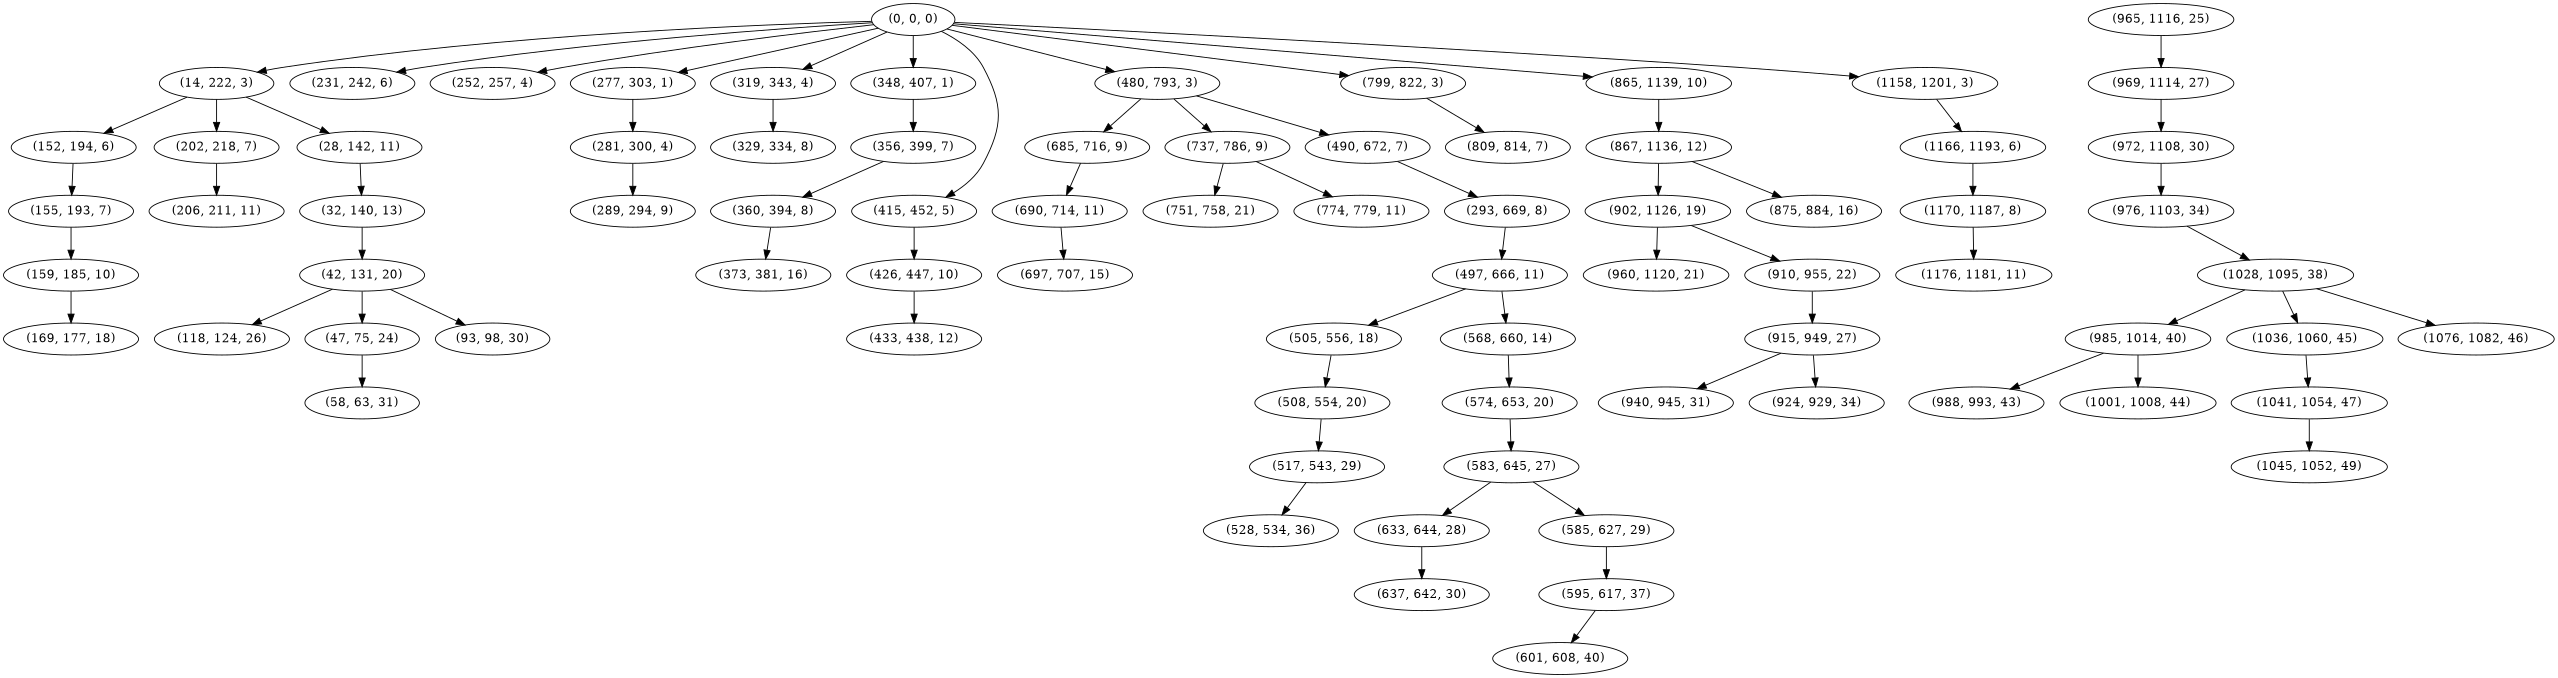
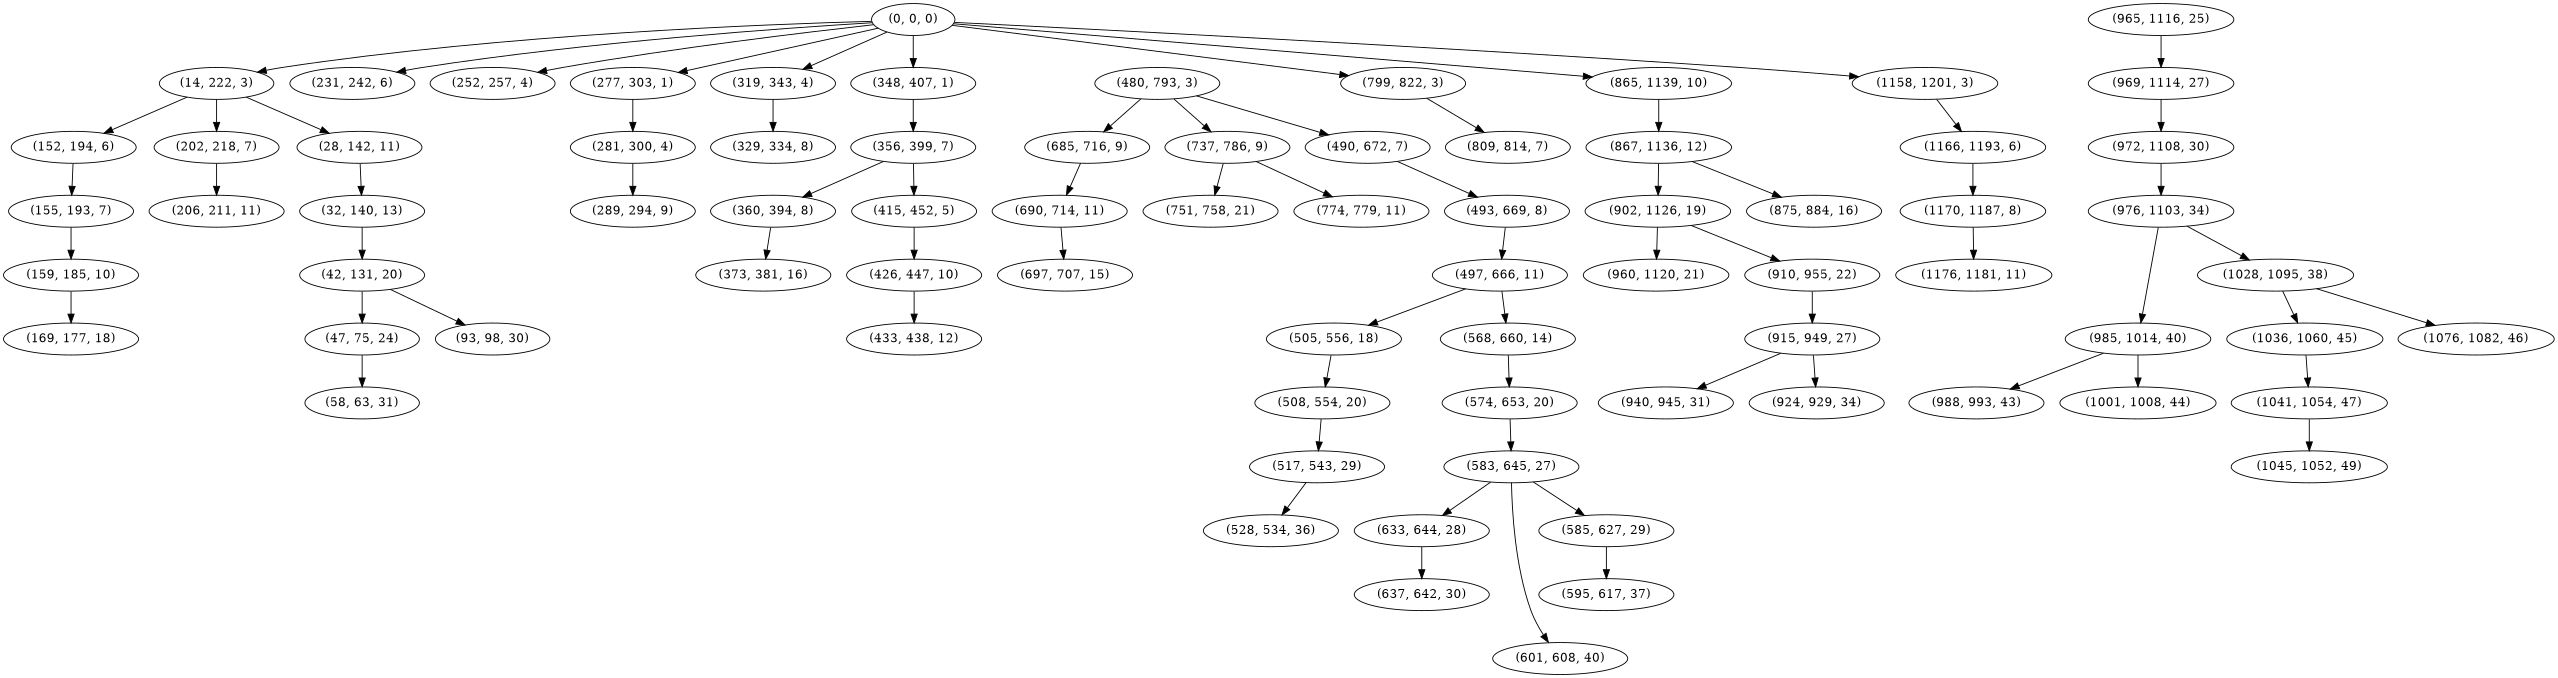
  digraph {
    "(0, 0, 0)"
    "(14, 222, 3)"
    "(231, 242, 6)"
    "(252, 257, 4)"
    "(277, 303, 1)"
    "(319, 343, 4)"
    "(348, 407, 1)"
    "(415, 452, 5)"
    "(480, 793, 3)"
    "(799, 822, 3)"
    "(865, 1139, 10)"
    "(1158, 1201, 3)"
    "(28, 142, 11)"
    "(152, 194, 6)"
    "(202, 218, 7)"
    "(281, 300, 4)"
    "(329, 334, 8)"
    "(356, 399, 7)"
    "(426, 447, 10)"
    n20 [label="(490, 672, 7)"]
    "(685, 716, 9)"
    "(737, 786, 9)"
    "(809, 814, 7)"
    "(867, 1136, 12)"
    "(1166, 1193, 6)"
    "(32, 140, 13)"
    "(155, 193, 7)"
    "(206, 211, 11)"
    "(42, 131, 20)"
    "(47, 75, 24)"
    "(93, 98, 30)"
-   "(118, 124, 26)"
    "(58, 63, 31)"
    "(159, 185, 10)"
    "(169, 177, 18)"
    "(289, 294, 9)"
    "(360, 394, 8)"
    "(373, 381, 16)"
    "(433, 438, 12)"
-   "(493, 669, 8)" [label="(293, 669, 8)"]
+   "(493, 669, 8)"
    "(690, 714, 11)"
    "(751, 758, 21)"
    "(774, 779, 11)"
    "(497, 666, 11)"
    "(505, 556, 18)"
    "(568, 660, 14)"
    "(508, 554, 20)"
    "(574, 653, 20)"
    "(517, 543, 29)"
    "(528, 534, 36)"
    "(583, 645, 27)"
    "(585, 627, 29)"
    "(633, 644, 28)"
    "(595, 617, 37)"
    "(637, 642, 30)"
    "(601, 608, 40)"
    "(697, 707, 15)"
    "(875, 884, 16)"
    "(902, 1126, 19)"
    "(910, 955, 22)"
    "(960, 1120, 21)"
    "(915, 949, 27)"
    "(924, 929, 34)"
    "(940, 945, 31)"
    "(965, 1116, 25)"
    "(969, 1114, 27)"
    "(972, 1108, 30)"
    "(976, 1103, 34)"
    "(985, 1014, 40)"
    "(1028, 1095, 38)"
    "(988, 993, 43)"
    "(1001, 1008, 44)"
    "(1036, 1060, 45)"
    "(1076, 1082, 46)"
    "(1041, 1054, 47)"
    "(1045, 1052, 49)"
    "(1170, 1187, 8)"
    "(1176, 1181, 11)"
    "(0, 0, 0)" -> "(14, 222, 3)"
    "(0, 0, 0)" -> "(231, 242, 6)"
    "(0, 0, 0)" -> "(252, 257, 4)"
    "(0, 0, 0)" -> "(277, 303, 1)"
    "(0, 0, 0)" -> "(319, 343, 4)"
    "(0, 0, 0)" -> "(348, 407, 1)"
-   "(0, 0, 0)" -> "(415, 452, 5)"
-   "(0, 0, 0)" -> "(480, 793, 3)"
+   "(356, 399, 7)" -> "(415, 452, 5)"
    "(0, 0, 0)" -> "(799, 822, 3)"
    "(0, 0, 0)" -> "(865, 1139, 10)"
    "(0, 0, 0)" -> "(1158, 1201, 3)"
    "(14, 222, 3)" -> "(28, 142, 11)"
    "(14, 222, 3)" -> "(152, 194, 6)"
    "(14, 222, 3)" -> "(202, 218, 7)"
    "(277, 303, 1)" -> "(281, 300, 4)"
    "(319, 343, 4)" -> "(329, 334, 8)"
    "(348, 407, 1)" -> "(356, 399, 7)"
    "(415, 452, 5)" -> "(426, 447, 10)"
    "(480, 793, 3)" -> n20
    "(480, 793, 3)" -> "(685, 716, 9)"
    "(480, 793, 3)" -> "(737, 786, 9)"
    "(799, 822, 3)" -> "(809, 814, 7)"
    "(865, 1139, 10)" -> "(867, 1136, 12)"
    "(1158, 1201, 3)" -> "(1166, 1193, 6)"
    "(28, 142, 11)" -> "(32, 140, 13)"
    "(152, 194, 6)" -> "(155, 193, 7)"
    "(202, 218, 7)" -> "(206, 211, 11)"
    "(281, 300, 4)" -> "(289, 294, 9)"
    "(356, 399, 7)" -> "(360, 394, 8)"
    "(426, 447, 10)" -> "(433, 438, 12)"
    n20 -> "(493, 669, 8)"
    "(685, 716, 9)" -> "(690, 714, 11)"
    "(737, 786, 9)" -> "(751, 758, 21)"
    "(737, 786, 9)" -> "(774, 779, 11)"
    "(867, 1136, 12)" -> "(875, 884, 16)"
    "(867, 1136, 12)" -> "(902, 1126, 19)"
    "(1166, 1193, 6)" -> "(1170, 1187, 8)"
    "(32, 140, 13)" -> "(42, 131, 20)"
    "(155, 193, 7)" -> "(159, 185, 10)"
    "(42, 131, 20)" -> "(47, 75, 24)"
    "(42, 131, 20)" -> "(93, 98, 30)"
-   "(42, 131, 20)" -> "(118, 124, 26)"
    "(47, 75, 24)" -> "(58, 63, 31)"
    "(159, 185, 10)" -> "(169, 177, 18)"
    "(360, 394, 8)" -> "(373, 381, 16)"
    "(493, 669, 8)" -> "(497, 666, 11)"
    "(690, 714, 11)" -> "(697, 707, 15)"
    "(497, 666, 11)" -> "(505, 556, 18)"
    "(497, 666, 11)" -> "(568, 660, 14)"
    "(505, 556, 18)" -> "(508, 554, 20)"
    "(568, 660, 14)" -> "(574, 653, 20)"
    "(508, 554, 20)" -> "(517, 543, 29)"
    "(574, 653, 20)" -> "(583, 645, 27)"
    "(517, 543, 29)" -> "(528, 534, 36)"
    "(583, 645, 27)" -> "(585, 627, 29)"
    "(583, 645, 27)" -> "(633, 644, 28)"
    "(585, 627, 29)" -> "(595, 617, 37)"
    "(633, 644, 28)" -> "(637, 642, 30)"
-   "(595, 617, 37)" -> "(601, 608, 40)"
+   "(583, 645, 27)" -> "(601, 608, 40)"
    "(902, 1126, 19)" -> "(910, 955, 22)"
    "(902, 1126, 19)" -> "(960, 1120, 21)"
    "(910, 955, 22)" -> "(915, 949, 27)"
    "(915, 949, 27)" -> "(924, 929, 34)"
    "(915, 949, 27)" -> "(940, 945, 31)"
    "(965, 1116, 25)" -> "(969, 1114, 27)"
    "(969, 1114, 27)" -> "(972, 1108, 30)"
    "(972, 1108, 30)" -> "(976, 1103, 34)"
-   "(1028, 1095, 38)" -> "(985, 1014, 40)"
+   "(976, 1103, 34)" -> "(985, 1014, 40)"
    "(976, 1103, 34)" -> "(1028, 1095, 38)"
    "(985, 1014, 40)" -> "(988, 993, 43)"
    "(985, 1014, 40)" -> "(1001, 1008, 44)"
    "(1028, 1095, 38)" -> "(1036, 1060, 45)"
    "(1028, 1095, 38)" -> "(1076, 1082, 46)"
    "(1036, 1060, 45)" -> "(1041, 1054, 47)"
    "(1041, 1054, 47)" -> "(1045, 1052, 49)"
    "(1170, 1187, 8)" -> "(1176, 1181, 11)"
  }
